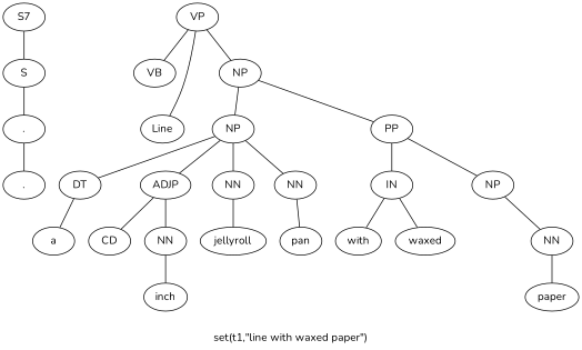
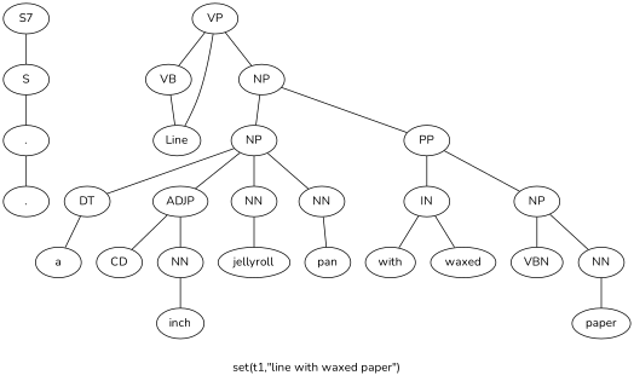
  graph {
    fontname=Nunito
    label="set(t1,\"line with waxed paper\")"
    node [fontname=Nunito]
    edge [fontname=Nunito]
    n1 [label=S7]
    n2 [label=S]
    n3 [label="."]
    n4 [label=VP]
    n5 [label=VB]
    n6 [label=NP]
    n7 [label="."]
    n8 [label=Line]
    n9 [label=NP]
    n10 [label=PP]
    n11 [label=DT]
    n12 [label=ADJP]
    n13 [label=NN]
    n14 [label=NN]
    n15 [label=IN]
    n16 [label=NP]
    n17 [label=a]
    n18 [label=CD]
    n19 [label=NN]
    n20 [label=jellyroll]
    n21 [label=pan]
    n22 [label=inch]
    n23 [label=with]
    n24 [label=waxed]
+   n25 [label=VBN]
    n26 [label=NN]
    n27 [label=paper]
    n1 -- n2
    n2 -- n3
    n3 -- n7
    n4 -- n5
    n4 -- n6
+   n5 -- n8
    n6 -- n9
    n6 -- n10
    n8 -- n4
    n9 -- n11
    n9 -- n12
    n9 -- n13
    n9 -- n14
    n10 -- n15
    n10 -- n16
    n11 -- n17
    n12 -- n18
    n12 -- n19
    n13 -- n20
    n14 -- n21
    n15 -- n23
    n15 -- n24
+   n16 -- n25
    n16 -- n26
    n19 -- n22
    n26 -- n27
  }
